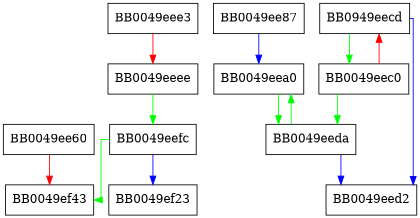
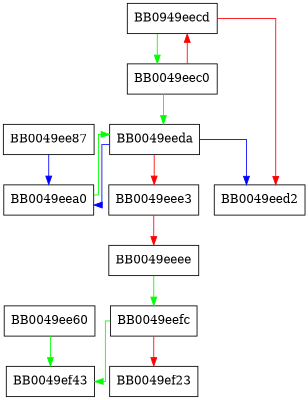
  digraph {
    splines=ortho
    node [shape=box]
    edge [color=green]
    BB0049ee60
    BB0049ef43
    BB0049ee87
    BB0049eea0
    BB0049eeda
    BB0049eee3
    BB0049eed2
    BB0049eeee
    n9 [label=BB0949eecd]
    BB0049eec0
    BB0049eefc
    BB0049ef23
-   BB0049ee60 -> BB0049ef43 [color=red]
+   BB0049ee60 -> BB0049ef43
    BB0049ee87 -> BB0049eea0 [color=blue]
    BB0049eea0 -> BB0049eeda
-   BB0049eeda -> BB0049eea0
+   BB0049eeda -> BB0049eea0 [color=blue]
+   BB0049eeda -> BB0049eee3 [color=red]
    BB0049eeda -> BB0049eed2 [color=blue]
    BB0049eee3 -> BB0049eeee [color=red]
    BB0049eeee -> BB0049eefc
-   n9 -> BB0049eed2 [color=blue]
+   n9 -> BB0049eed2 [color=red]
    n9 -> BB0049eec0
    BB0049eec0 -> BB0049eeda
    BB0049eec0 -> n9 [color=red]
    BB0049eefc -> BB0049ef43
-   BB0049eefc -> BB0049ef23 [color=blue]
+   BB0049eefc -> BB0049ef23 [color=red]
  }
